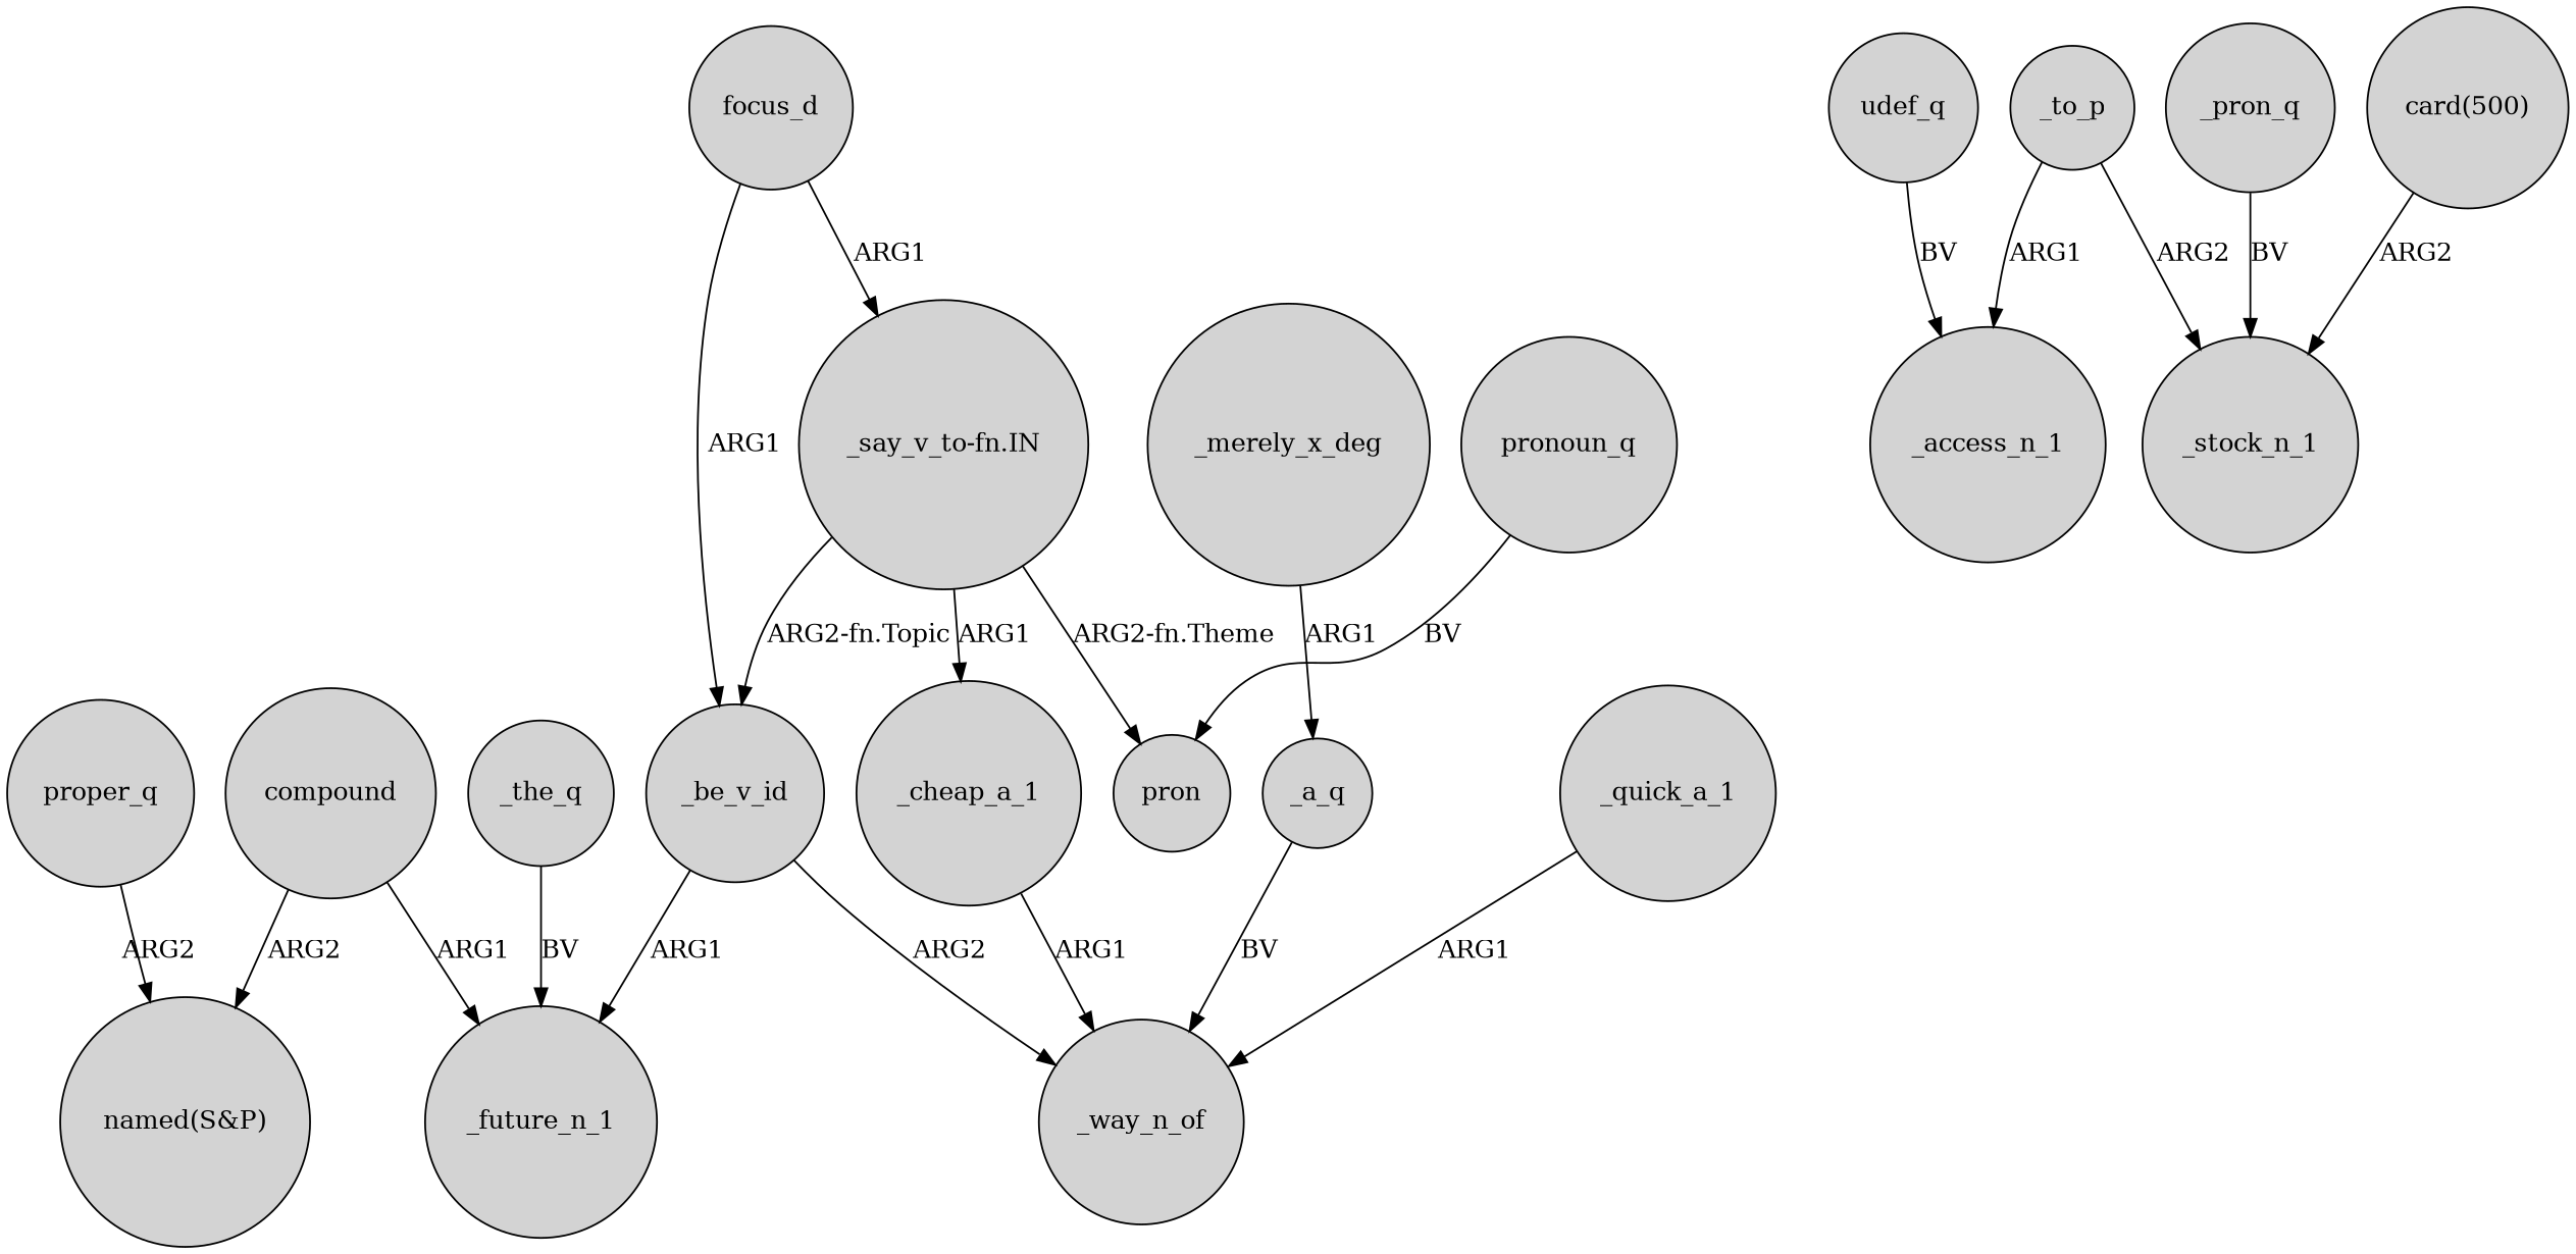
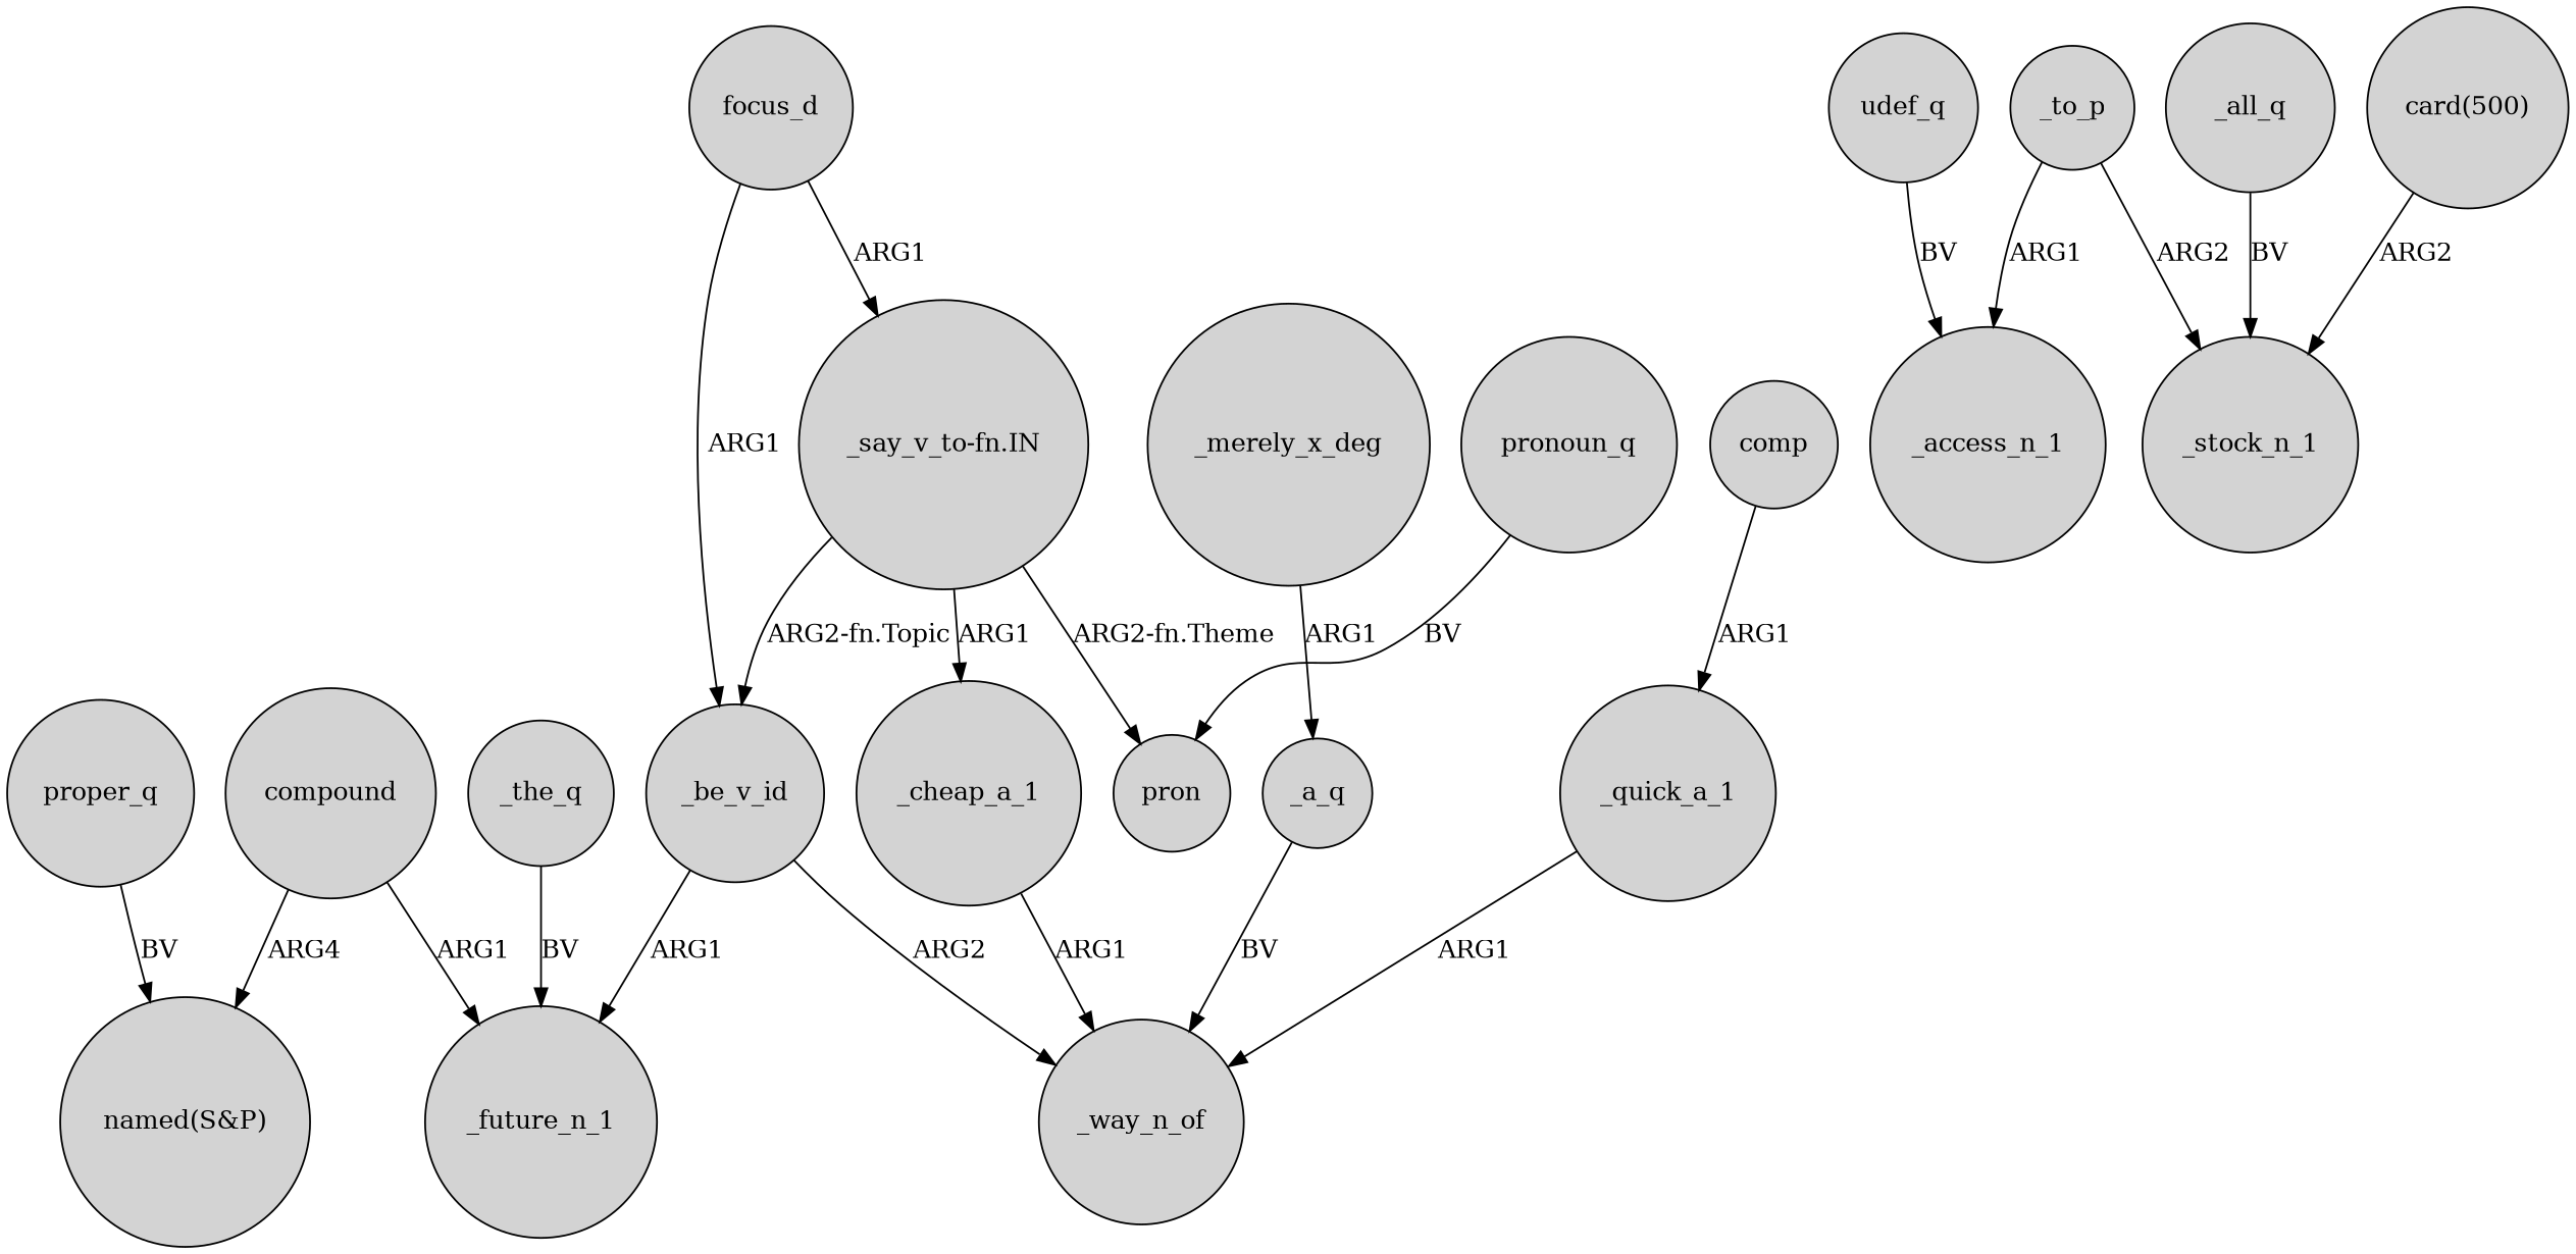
  digraph {
    node [shape=circle style=filled]
    focus_d
    _be_v_id
    "_say_v_to-fn.IN"
    _future_n_1
    _way_n_of
    _cheap_a_1
    pron
    compound
    "named(S&P)"
    _the_q
    _quick_a_1
    _merely_x_deg
    _a_q
+   comp
    udef_q
    _access_n_1
    pronoun_q
    _to_p
    _stock_n_1
-   _all_q [label=_pron_q]
+   _all_q
    "card(500)"
    proper_q
    focus_d -> _be_v_id [label=ARG1]
    focus_d -> "_say_v_to-fn.IN" [label=ARG1]
    _be_v_id -> _future_n_1 [label=ARG1]
    _be_v_id -> _way_n_of [label=ARG2]
    "_say_v_to-fn.IN" -> _be_v_id [label="ARG2-fn.Topic"]
    "_say_v_to-fn.IN" -> _cheap_a_1 [label=ARG1]
    "_say_v_to-fn.IN" -> pron [label="ARG2-fn.Theme"]
    _cheap_a_1 -> _way_n_of [label=ARG1]
    compound -> _future_n_1 [label=ARG1]
-   compound -> "named(S&P)" [label=ARG2]
+   compound -> "named(S&P)" [label=ARG4]
    _the_q -> _future_n_1 [label=BV]
    _quick_a_1 -> _way_n_of [label=ARG1]
    _merely_x_deg -> _a_q [label=ARG1]
    _a_q -> _way_n_of [label=BV]
+   comp -> _quick_a_1 [label=ARG1]
    udef_q -> _access_n_1 [label=BV]
    pronoun_q -> pron [label=BV]
    _to_p -> _access_n_1 [label=ARG1]
    _to_p -> _stock_n_1 [label=ARG2]
    _all_q -> _stock_n_1 [label=BV]
    "card(500)" -> _stock_n_1 [label=ARG2]
-   proper_q -> "named(S&P)" [label=ARG2]
+   proper_q -> "named(S&P)" [label=BV]
  }
